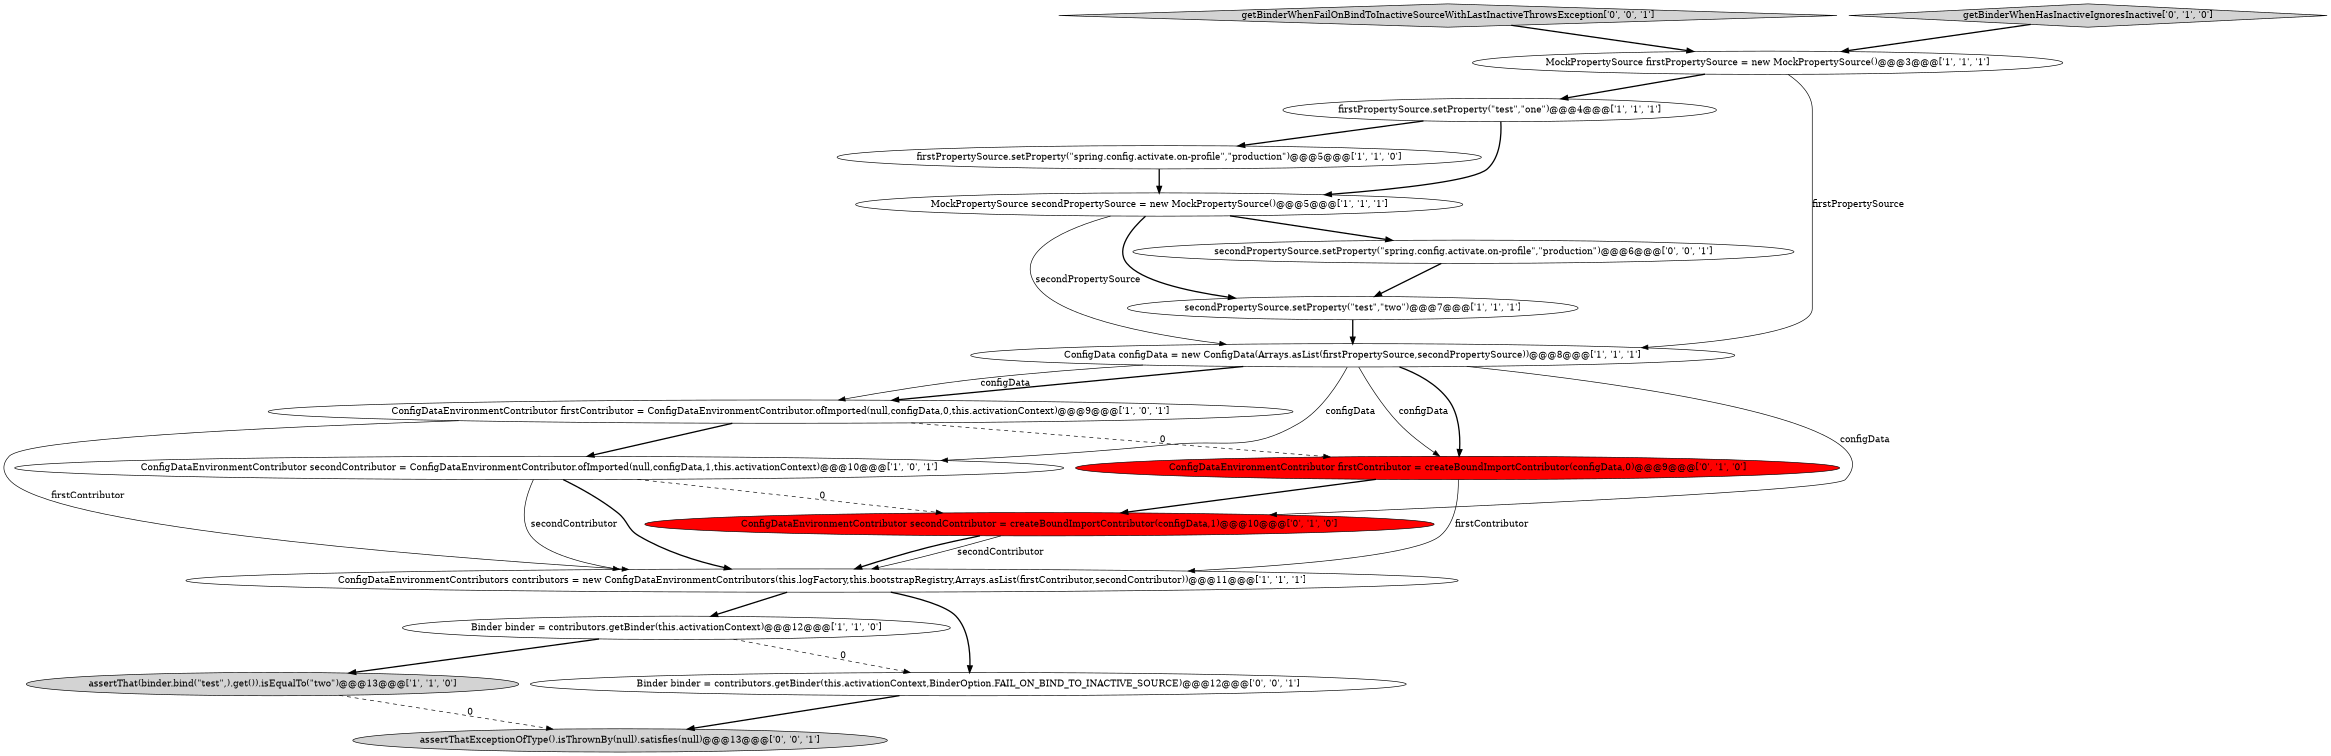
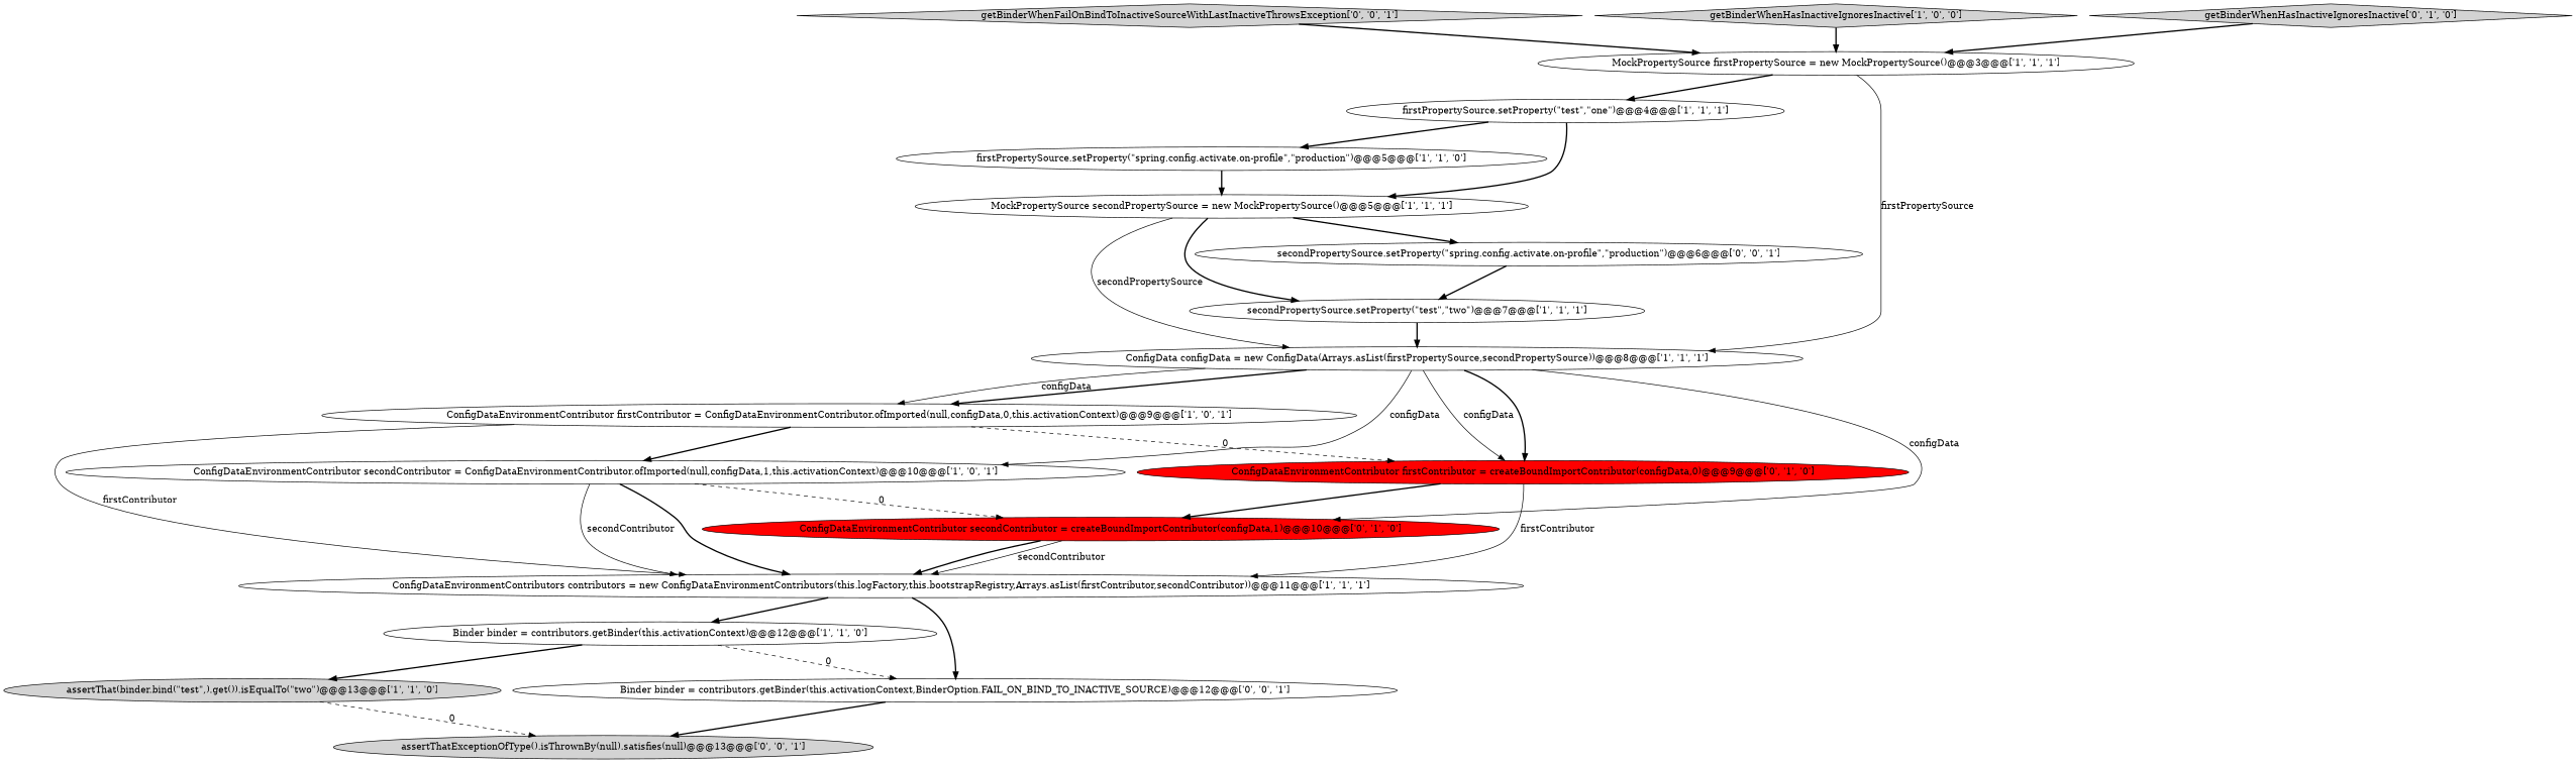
  digraph {
    node [fillcolor=white shape=ellipse style=filled]
    edge [style=bold]
    n1 [label="Binder binder = contributors.getBinder(this.activationContext)@@@12@@@['1', '1', '0']"]
    n2 [fillcolor=lightgray label="assertThat(binder.bind(\"test\",).get()).isEqualTo(\"two\")@@@13@@@['1', '1', '0']"]
    n3 [label="Binder binder = contributors.getBinder(this.activationContext,BinderOption.FAIL_ON_BIND_TO_INACTIVE_SOURCE)@@@12@@@['0', '0', '1']"]
    n4 [label="secondPropertySource.setProperty(\"test\",\"two\")@@@7@@@['1', '1', '1']"]
    n5 [label="ConfigData configData = new ConfigData(Arrays.asList(firstPropertySource,secondPropertySource))@@@8@@@['1', '1', '1']"]
    n6 [label="firstPropertySource.setProperty(\"spring.config.activate.on-profile\",\"production\")@@@5@@@['1', '1', '0']"]
    n7 [label="MockPropertySource secondPropertySource = new MockPropertySource()@@@5@@@['1', '1', '1']"]
    n8 [label="ConfigDataEnvironmentContributor firstContributor = ConfigDataEnvironmentContributor.ofImported(null,configData,0,this.activationContext)@@@9@@@['1', '0', '1']"]
    n9 [label="ConfigDataEnvironmentContributor secondContributor = ConfigDataEnvironmentContributor.ofImported(null,configData,1,this.activationContext)@@@10@@@['1', '0', '1']"]
    n10 [label="ConfigDataEnvironmentContributors contributors = new ConfigDataEnvironmentContributors(this.logFactory,this.bootstrapRegistry,Arrays.asList(firstContributor,secondContributor))@@@11@@@['1', '1', '1']"]
    n11 [fillcolor=red label="ConfigDataEnvironmentContributor firstContributor = createBoundImportContributor(configData,0)@@@9@@@['0', '1', '0']"]
    n12 [fillcolor=lightgray label="assertThatExceptionOfType().isThrownBy(null).satisfies(null)@@@13@@@['0', '0', '1']"]
    n13 [label="secondPropertySource.setProperty(\"spring.config.activate.on-profile\",\"production\")@@@6@@@['0', '0', '1']"]
    n14 [fillcolor=red label="ConfigDataEnvironmentContributor secondContributor = createBoundImportContributor(configData,1)@@@10@@@['0', '1', '0']"]
    n15 [fillcolor=lightgray label="getBinderWhenFailOnBindToInactiveSourceWithLastInactiveThrowsException['0', '0', '1']" shape=diamond]
    n16 [label="MockPropertySource firstPropertySource = new MockPropertySource()@@@3@@@['1', '1', '1']"]
+   n17 [fillcolor=lightgray label="getBinderWhenHasInactiveIgnoresInactive['1', '0', '0']" shape=diamond]
    n18 [label="firstPropertySource.setProperty(\"test\",\"one\")@@@4@@@['1', '1', '1']"]
    n19 [fillcolor=lightgray label="getBinderWhenHasInactiveIgnoresInactive['0', '1', '0']" shape=diamond]
    n1 -> n2
    n1 -> n3 [label=0 style=dashed]
    n2 -> n12 [label=0 style=dashed]
    n3 -> n12
    n4 -> n5
    n5 -> n8
    n5 -> n8 [label=configData style=solid]
    n5 -> n9 [label=configData style=solid]
    n5 -> n11 [label=configData style=solid]
    n5 -> n11
    n5 -> n14 [label=configData style=solid]
    n6 -> n7
    n7 -> n4
    n7 -> n5 [label=secondPropertySource style=solid]
    n7 -> n13
    n8 -> n9
    n8 -> n10 [label=firstContributor style=solid]
    n8 -> n11 [label=0 style=dashed]
    n9 -> n10 [label=secondContributor style=solid]
    n9 -> n10
    n9 -> n14 [label=0 style=dashed]
    n10 -> n1
    n10 -> n3
    n11 -> n10 [label=firstContributor style=solid]
    n11 -> n14
    n13 -> n4
    n14 -> n10
    n14 -> n10 [label=secondContributor style=solid]
    n15 -> n16
    n16 -> n5 [label=firstPropertySource style=solid]
    n16 -> n18
+   n17 -> n16
    n18 -> n6
    n18 -> n7
    n19 -> n16
  }
